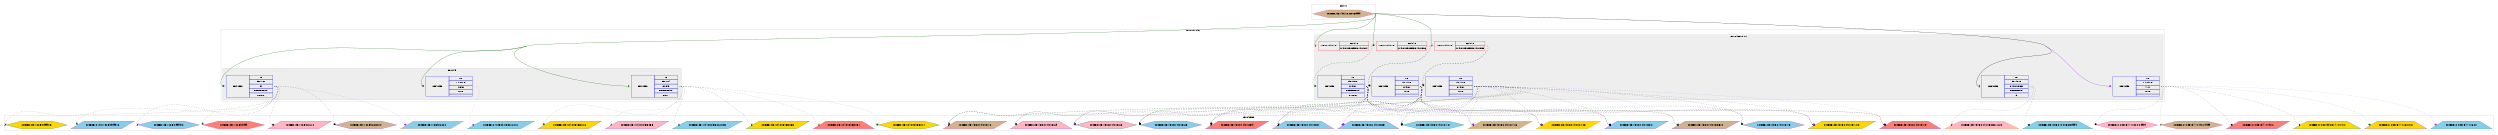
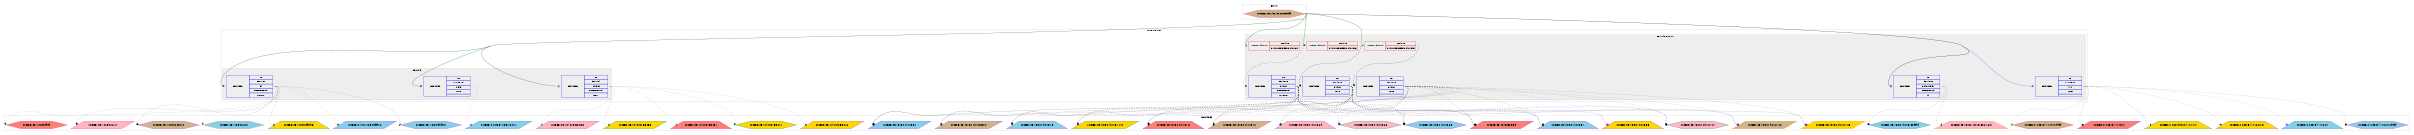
  digraph {
    compound=true
    concentrate=true
    fontname=Helvetica
    fontsize=10
    newrank=true
    rankdir=TB
    ranksep=1.5
    node [color=purple fontname=Helvetica fontsize=10 shape=parallelogram style=filled]
    edge [arrowhead=dot color=black headport=w style=dotted tailport=e weight=100]
    n1 [color=deeppink fillcolor=tan label="portage://dev-libs/keystone-9999" shape=hexagon width=4]
    n2 [color=blue label=<<TABLE BORDER="0" CELLBORDER="1" CELLSPACING="0" CELLPADDING="4" WIDTH="220"><TR><TD ROWSPAN="6" CELLPADDING="30">pack_dep</TD></TR><TR><TD WIDTH="110">no</TD></TR><TR><TD>dev-util</TD></TR><TR><TD>cmake</TD></TR><TR><TD>greaterequal</TD></TR><TR><TD>3.8.7</TD></TR></TABLE>> shape=none style=""]
    n3 [color=blue label=<<TABLE BORDER="0" CELLBORDER="1" CELLSPACING="0" CELLPADDING="4" WIDTH="220"><TR><TD ROWSPAN="6" CELLPADDING="30">pack_dep</TD></TR><TR><TD WIDTH="110">no</TD></TR><TR><TD>dev-vcs</TD></TR><TR><TD>git</TD></TR><TR><TD>greaterequal</TD></TR><TR><TD>1.8.2.1</TD></TR></TABLE>> shape=none style=""]
    n4 [color=blue label=<<TABLE BORDER="0" CELLBORDER="1" CELLSPACING="0" CELLPADDING="4" WIDTH="220"><TR><TD ROWSPAN="6" CELLPADDING="30">pack_dep</TD></TR><TR><TD WIDTH="110">no</TD></TR><TR><TD>sys-devel</TD></TR><TR><TD>make</TD></TR><TR><TD>none</TD></TR><TR><TD></TD></TR></TABLE>> shape=none style=""]
    n5 [color=blue label=<<TABLE BORDER="0" CELLBORDER="1" CELLSPACING="0" CELLPADDING="4" WIDTH="220"><TR><TD ROWSPAN="6" CELLPADDING="30">pack_dep</TD></TR><TR><TD WIDTH="110">no</TD></TR><TR><TD>dev-lang</TD></TR><TR><TD>python</TD></TR><TR><TD>greaterequal</TD></TR><TR><TD>2.7.5-r2</TD></TR></TABLE>> shape=none style=""]
    n6 [color=red label=<<TABLE BORDER="0" CELLBORDER="1" CELLSPACING="0" CELLPADDING="4"><TR><TD ROWSPAN="3" CELLPADDING="10">use_conditional</TD></TR><TR><TD>positive</TD></TR><TR><TD>python_targets_python2_7</TD></TR></TABLE>> shape=none style=""]
    n7 [color=blue label=<<TABLE BORDER="0" CELLBORDER="1" CELLSPACING="0" CELLPADDING="4" WIDTH="220"><TR><TD ROWSPAN="6" CELLPADDING="30">pack_dep</TD></TR><TR><TD WIDTH="110">no</TD></TR><TR><TD>dev-lang</TD></TR><TR><TD>python</TD></TR><TR><TD>none</TD></TR><TR><TD></TD></TR></TABLE>> shape=none style=""]
    n8 [color=red label=<<TABLE BORDER="0" CELLBORDER="1" CELLSPACING="0" CELLPADDING="4"><TR><TD ROWSPAN="3" CELLPADDING="10">use_conditional</TD></TR><TR><TD>positive</TD></TR><TR><TD>python_targets_python3_5</TD></TR></TABLE>> shape=none style=""]
    n9 [color=blue label=<<TABLE BORDER="0" CELLBORDER="1" CELLSPACING="0" CELLPADDING="4" WIDTH="220"><TR><TD ROWSPAN="6" CELLPADDING="30">pack_dep</TD></TR><TR><TD WIDTH="110">no</TD></TR><TR><TD>dev-lang</TD></TR><TR><TD>python</TD></TR><TR><TD>none</TD></TR><TR><TD></TD></TR></TABLE>> shape=none style=""]
    n10 [color=red label=<<TABLE BORDER="0" CELLBORDER="1" CELLSPACING="0" CELLPADDING="4"><TR><TD ROWSPAN="3" CELLPADDING="10">use_conditional</TD></TR><TR><TD>positive</TD></TR><TR><TD>python_targets_python3_6</TD></TR></TABLE>> shape=none style=""]
    n11 [color=blue label=<<TABLE BORDER="0" CELLBORDER="1" CELLSPACING="0" CELLPADDING="4" WIDTH="220"><TR><TD ROWSPAN="6" CELLPADDING="30">pack_dep</TD></TR><TR><TD WIDTH="110">no</TD></TR><TR><TD>dev-lang</TD></TR><TR><TD>python-exec</TD></TR><TR><TD>greaterequal</TD></TR><TR><TD>2</TD></TR></TABLE>> shape=none style=""]
    n12 [color=blue label=<<TABLE BORDER="0" CELLBORDER="1" CELLSPACING="0" CELLPADDING="4" WIDTH="220"><TR><TD ROWSPAN="6" CELLPADDING="30">pack_dep</TD></TR><TR><TD WIDTH="110">no</TD></TR><TR><TD>sys-devel</TD></TR><TR><TD>llvm</TD></TR><TR><TD>none</TD></TR><TR><TD></TD></TR></TABLE>> shape=none style=""]
    n13 [fillcolor=lightpink label="portage://dev-util/cmake-3.13.5" width=4]
    n14 [fillcolor=gold label="portage://dev-util/cmake-3.14.6" width=4]
    n15 [color=teal fillcolor=gold label="portage://dev-util/cmake-3.14.7" shape=hexagon width=4]
    n16 [color=deeppink fillcolor=salmon label="portage://dev-util/cmake-3.15.4" shape=trapezium width=4]
    n17 [color=teal fillcolor=gold label="portage://dev-util/cmake-3.15.5" width=4]
-   n18 [color=teal fillcolor=skyblue label="portage://dev-util/cmake-3.16.0_rc3" width=4]
-   n19 [color=darkorange fillcolor=skyblue label="portage://dev-vcs/git-2.21.0" width=4]
+   n19 [color=darkorange fillcolor=skyblue label="portage://dev-vcs/git-2.21.0" shape=hexagon width=4]
    n20 [fillcolor=tan label="portage://dev-vcs/git-2.23.0-r1" shape=hexagon width=4]
    n21 [color=deeppink fillcolor=lightpink label="portage://dev-vcs/git-2.24.0" width=4]
    n22 [color=deeppink fillcolor=salmon label="portage://dev-vcs/git-9999" shape=hexagon width=4]
    n23 [fillcolor=skyblue label="portage://dev-vcs/git-9999-r1" shape=hexagon width=4]
    n24 [fillcolor=skyblue label="portage://python-vcs/git-9999-r2" width=4]
-   n25 [color=teal fillcolor=gold label="portage://dev-vcs/git-9999-r3" shape=hexagon width=4]
+   n25 [color=teal fillcolor=gold label="portage://dev-vcs/git-9999-r3" shape=trapezium width=4]
    n26 [color=teal fillcolor=skyblue label="portage://sys-devel/make-4.2.1-r4" width=4]
    n27 [color=darkorange fillcolor=gold label="portage://dev-lang/python-2.7.15" width=4]
    n28 [color=darkorange fillcolor=tan label="portage://dev-lang/python-2.7.16" width=4]
-   n29 [color=teal fillcolor=skyblue label="portage://dev-lang/python-2.7.17" shape=hexagon width=4]
-   n30 [fillcolor=skyblue label="portage://dev-lang/python-3.5.5" shape=trapezium width=4]
+   n29 [color=teal fillcolor=lightpink label="portage://dev-lang/python-2.7.17" shape=hexagon width=4]
+   n30 [fillcolor=gold label="portage://dev-lang/python-3.5.5" shape=trapezium width=4]
    n31 [color=deeppink fillcolor=skyblue label="portage://dev-lang/python-3.5.7" shape=trapezium width=4]
-   n32 [fillcolor=salmon label="portage://dev-lang/python-3.5.9" width=4]
+   n32 [fillcolor=salmon label="portage://dev-lang/dep-3.5.9" width=4]
    n33 [fillcolor=skyblue label="portage://dev-lang/python-3.6.5" shape=hexagon width=4]
    n34 [color=teal fillcolor=lightpink label="portage://dev-lang/python-3.6.8" shape=hexagon width=4]
    n35 [fillcolor=lightpink label="portage://dev-lang/python-3.6.9" shape=trapezium width=4]
    n36 [color=deeppink fillcolor=tan label="portage://dev-lang/python-3.7.2" width=4]
    n37 [fillcolor=salmon label="portage://dev-lang/python-3.7.3" shape=trapezium width=4]
    n38 [color=teal fillcolor=gold label="portage://dev-lang/python-3.7.4-r1" width=4]
-   n39 [color=deeppink fillcolor=skyblue label="portage://dev-lang/python-3.7.5" shape=hexagon width=4]
+   n39 [color=deeppink fillcolor=skyblue label="portage://dev-lang/python-3.7.5" shape=trapezium width=4]
    n40 [fillcolor=tan label="portage://dev-lang/python-3.3.5-r1" width=4]
    n41 [fillcolor=skyblue label="portage://dev-lang/python-3.8.0" width=4]
    n42 [color=darkorange fillcolor=lightpink label="portage://dev-lang/python-exec-2.4.6-r1" shape=trapezium width=4]
-   n43 [color=teal fillcolor=skyblue label="portage://dev-lang/python-exec-9999" shape=trapezium width=4]
-   n44 [color=deeppink fillcolor=lightpink label="portage://sys-devel/llvm-10.0.0.9999" shape=hexagon width=4]
+   n43 [color=teal fillcolor=skyblue label="portage://dev-lang/python-exec-9999" shape=hexagon width=4]
+   n44 [color=deeppink fillcolor=skyblue label="portage://sys-devel/llvm-10.0.0.9999" shape=hexagon width=4]
    n45 [color=teal fillcolor=skyblue label="portage://sys-devel/llvm-6.0.1" shape=trapezium width=4]
    n46 [fillcolor=gold label="portage://sys-devel/llvm-6.0.1-r2" shape=trapezium width=4]
    n47 [color=teal fillcolor=gold label="portage://sys-conditional/llvm-7.1.0" shape=trapezium width=4]
    n48 [fillcolor=salmon label="portage://sys-devel/llvm-9.0.0" width=4]
    n49 [color=deeppink fillcolor=tan label="portage://sys-devel/llvm-9.0.1.9999" shape=hexagon width=4]
    subgraph cluster_1 {
      color=gray
      label=<<i>dependencies</i>>
      subgraph cluster_2 {
        color=gray
        fillcolor="#eeeeee"
        label=<<i>compile</i>>
        style=filled
        subgraph sub_3 {
          color=gray
          fillcolor="#eeeeee"
          label=<<i>compile</i>>
          style=filled
          n2
        }
        subgraph sub_4 {
          color=gray
          fillcolor="#eeeeee"
          label=<<i>compile</i>>
          style=filled
          n3
        }
        subgraph sub_5 {
          color=gray
          fillcolor="#eeeeee"
          label=<<i>compile</i>>
          style=filled
          n4
        }
      }
      subgraph cluster_6 {
        color=gray
        fillcolor="#eeeeee"
        label=<<i>compile and run</i>>
        style=filled
        subgraph sub_7 {
          color=gray
          fillcolor="#eeeeee"
          label=<<i>compile and run</i>>
          style=filled
          n6
          subgraph sub_8 {
            color=gray
            fillcolor="#eeeeee"
            label=<<i>compile and run</i>>
            style=filled
            n5
          }
        }
        subgraph sub_9 {
          color=gray
          fillcolor="#eeeeee"
          label=<<i>compile and run</i>>
          style=filled
          n8
          subgraph sub_10 {
            color=gray
            fillcolor="#eeeeee"
            label=<<i>compile and run</i>>
            style=filled
            n7
          }
        }
        subgraph sub_11 {
          color=gray
          fillcolor="#eeeeee"
          label=<<i>compile and run</i>>
          style=filled
          n10
          subgraph sub_12 {
            color=gray
            fillcolor="#eeeeee"
            label=<<i>compile and run</i>>
            style=filled
            n9
          }
        }
        subgraph sub_13 {
          color=gray
          fillcolor="#eeeeee"
          label=<<i>compile and run</i>>
          style=filled
          n11
        }
        subgraph sub_14 {
          color=gray
          fillcolor="#eeeeee"
          label=<<i>compile and run</i>>
          style=filled
          n12
        }
      }
      subgraph cluster_15 {
        color=gray
        fillcolor="#eeeeee"
        label=<<i>run</i>>
        style=filled
      }
    }
    subgraph cluster_16 {
      color=gray
      label=<<i>ebuild</i>>
      rank=same
      n1
    }
    subgraph cluster_17 {
      color=gray
      label=<<i>candidates</i>>
      rank=same
      subgraph sub_18 {
        color=black
        label=<<i>candidates</i>>
        nodesep=1
        rank=same
        n13
        n14
        n15
        n16
        n17
-       n18
      }
      subgraph sub_19 {
        color=black
        label=<<i>candidates</i>>
        nodesep=1
        rank=same
        n19
        n20
        n21
        n22
        n23
        n24
        n25
      }
      subgraph sub_20 {
        color=black
        label=<<i>candidates</i>>
        nodesep=1
        rank=same
        n26
      }
      subgraph sub_21 {
        color=black
        label=<<i>candidates</i>>
        nodesep=1
        rank=same
        n27
        n28
        n29
        n30
        n31
        n32
        n33
        n34
        n35
        n36
        n37
        n38
        n39
        n40
        n41
      }
      subgraph sub_22 {
        color=black
        label=<<i>candidates</i>>
        nodesep=1
        rank=same
        n27
        n28
        n29
        n30
        n31
        n32
        n33
        n34
        n35
        n36
        n37
        n38
        n39
        n40
        n41
      }
      subgraph sub_23 {
        color=black
        label=<<i>candidates</i>>
        nodesep=1
        rank=same
        n27
        n28
        n29
        n30
        n31
        n32
        n33
        n34
        n35
        n36
        n37
        n38
        n39
        n40
        n41
      }
      subgraph sub_24 {
        color=black
        label=<<i>candidates</i>>
        nodesep=1
        rank=same
        n42
        n43
      }
      subgraph sub_25 {
        color=black
        label=<<i>candidates</i>>
        nodesep=1
        rank=same
        n44
        n45
        n46
        n47
        n48
        n49
      }
    }
    n1 -> n2 [arrowhead=tee color=darkgreen style=solid weight=20]
    n1 -> n3 [color=darkgreen style=solid weight=20]
    n1 -> n4 [color=darkgreen style=solid weight=20]
    n1 -> n6 [arrowhead=tee color=darkgreen style=solid weight=20]
    n1 -> n8 [arrowhead=tee color=darkgreen style=solid weight=20]
    n1 -> n10 [color=darkgreen style=solid weight=20]
    n1 -> n11 [arrowhead=tee style=solid weight=20]
    n1 -> n12 [color=purple style=solid weight=20]
    n2 -> n13 [arrowhead=tee color=darkgreen]
    n2 -> n14 [color=darkgreen]
    n2 -> n15 [color=darkgreen]
    n2 -> n16 [arrowhead=tee color=darkgreen]
    n2 -> n17 [arrowhead=tee]
-   n2 -> n18 [arrowhead=tee]
    n3 -> n19 [arrowhead=diamond color=purple]
    n3 -> n20
    n3 -> n21 [arrowhead=diamond]
    n3 -> n22 [arrowhead=diamond color=darkgreen]
    n3 -> n23 [arrowhead=tee]
    n3 -> n24 [arrowhead=diamond color=darkgreen]
    n3 -> n25 [arrowhead=tee]
    n4 -> n26 [color=purple]
    n5 -> n27 [arrowhead=diamond color=darkgreen]
    n5 -> n28 [arrowhead=tee]
    n5 -> n29 [arrowhead=diamond color=purple]
    n5 -> n30 [arrowhead=diamond color=purple]
    n5 -> n31 [arrowhead=tee]
    n5 -> n32 [arrowhead=tee]
    n5 -> n33 [arrowhead=diamond]
    n5 -> n34 [arrowhead=diamond color=darkgreen]
    n5 -> n35 [color=purple]
    n5 -> n36 [arrowhead=tee]
    n5 -> n37 [arrowhead=tee]
    n5 -> n38
    n5 -> n39 [arrowhead=diamond color=purple]
    n5 -> n40
    n5 -> n41 [arrowhead=tee]
    n6 -> n5 [color=darkgreen style=dashed weight=20]
    n7 -> n27
    n7 -> n28 [arrowhead=tee color=darkgreen]
    n7 -> n29 [arrowhead=tee color=darkgreen]
    n7 -> n30 [color=purple]
    n7 -> n31 [arrowhead=tee]
    n7 -> n32 [arrowhead=diamond]
    n7 -> n33 [arrowhead=diamond color=darkgreen]
    n7 -> n34
    n7 -> n35 [color=darkgreen]
    n7 -> n36 [arrowhead=tee]
    n7 -> n37 [color=purple]
    n7 -> n38 [arrowhead=diamond]
    n7 -> n39 [arrowhead=diamond]
    n7 -> n40 [arrowhead=tee color=purple]
    n7 -> n41
    n8 -> n7 [arrowhead=diamond style=dashed weight=20]
    n9 -> n27 [color=purple]
    n9 -> n28 [arrowhead=diamond color=purple]
    n9 -> n29
    n9 -> n30 [color=purple]
    n9 -> n31 [arrowhead=tee]
    n9 -> n32 [arrowhead=diamond]
    n9 -> n33 [arrowhead=diamond]
    n9 -> n34 [arrowhead=diamond color=purple]
    n9 -> n35 [color=darkgreen]
    n9 -> n36 [arrowhead=diamond color=darkgreen]
    n9 -> n37 [arrowhead=diamond]
    n9 -> n38 [arrowhead=diamond color=purple]
    n9 -> n39 [arrowhead=diamond color=darkgreen]
    n9 -> n40 [arrowhead=tee color=darkgreen]
    n9 -> n41
    n10 -> n9 [style=dashed weight=20]
    n11 -> n42 [arrowhead=tee]
    n11 -> n43
    n12 -> n44
    n12 -> n45 [arrowhead=diamond color=purple]
    n12 -> n46 [arrowhead=diamond color=darkgreen]
    n12 -> n47 [arrowhead=tee]
    n12 -> n48
    n12 -> n49 [arrowhead=tee color=darkgreen]
  }
